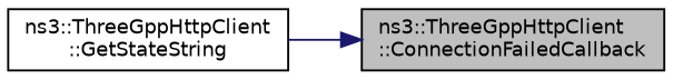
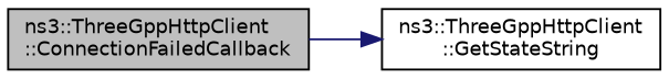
  digraph {
    rankdir=LR
    node [color=black fontname=Helvetica fontsize=10 shape=record style=filled]
    n1 [fillcolor=grey75 fontcolor=black height=0.2 label="ns3::ThreeGppHttpClient\l::ConnectionFailedCallback" width=0.4]
    n2 [fillcolor=white height=0.2 label="ns3::ThreeGppHttpClient\l::GetStateString" width=0.4]
-   n2 -> n1 [color=midnightblue fontname=Helvetica fontsize=10 labelfontname=Helvetica labelfontsize=10 style=solid]
+   n1 -> n2 [color=midnightblue fontname=Helvetica fontsize=10 labelfontname=Helvetica labelfontsize=10 style=solid]
  }
